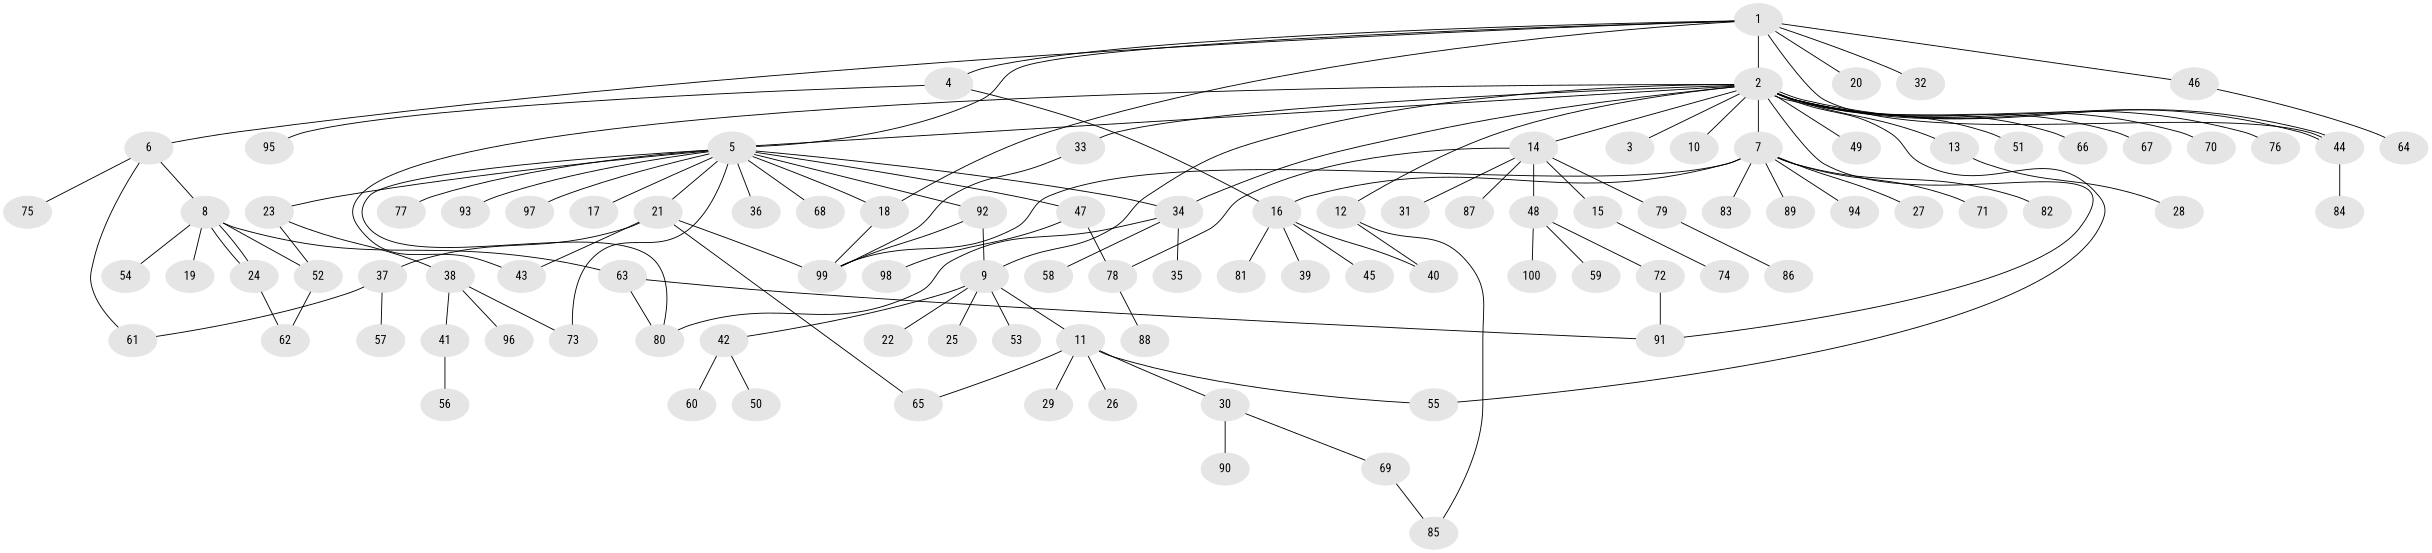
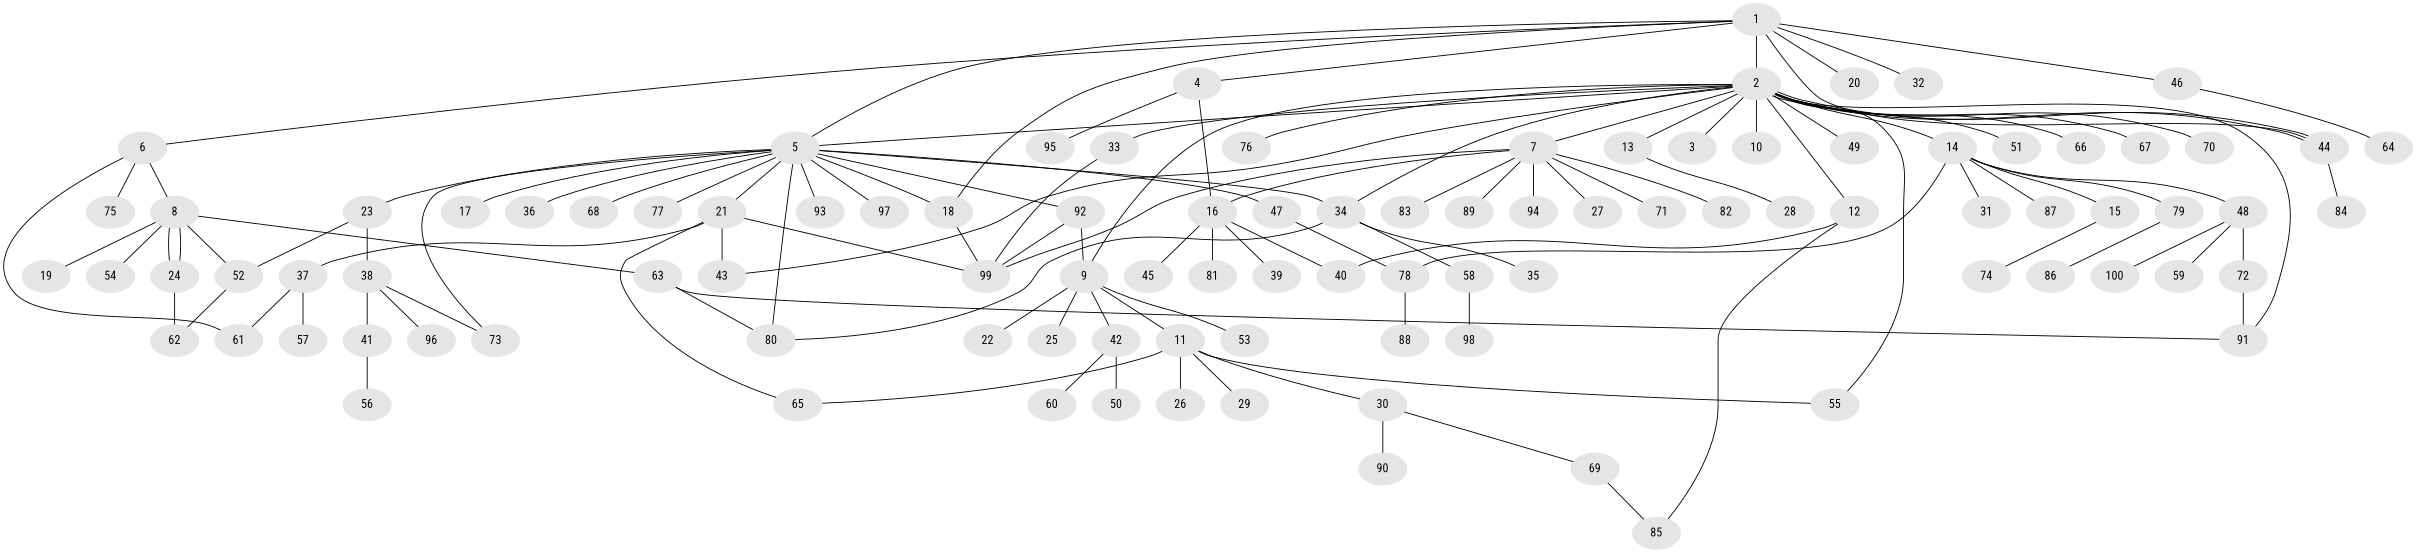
  graph {
    fontname="Roboto Condensed"
    node [color=gray90 fontname="Roboto Condensed" style=filled]
    edge [fontname="Roboto Condensed"]
    1
    2
    4
    5
    6
    18
    20
    32
    44
    46
    3
    7
    9
    10
    12
    13
    14
    33
    34
    43
    49
    51
    55
    66
    67
    70
    76
    91
    16
    95
    17
    21
    23
    36
    47
    68
    73
    77
    80
    92
    93
    97
    8
    61
    75
    99
    84
    64
    27
    71
    82
    83
    89
    94
    11
    22
    25
    42
    53
    40
    85
    28
    15
    31
    48
    78
    79
    87
    35
    58
    38
    41
    96
    39
    45
    81
    65
    37
    52
    98
    19
    24
    54
    63
    62
    26
    29
    30
    50
    60
    69
    90
    74
    59
    72
    100
    88
    86
    57
    56
    1 -- 2
    1 -- 4
    1 -- 5
    1 -- 6
    1 -- 18
    1 -- 20
    1 -- 32
    1 -- 44
    1 -- 46
    2 -- 5
    2 -- 44
    2 -- 44
    2 -- 3
    2 -- 7
    2 -- 9
    2 -- 10
    2 -- 12
    2 -- 13
    2 -- 14
    2 -- 33
    2 -- 34
    2 -- 43
    2 -- 49
    2 -- 51
    2 -- 55
    2 -- 66
    2 -- 67
    2 -- 70
    2 -- 76
    2 -- 91
    4 -- 16
    4 -- 95
    5 -- 18
    5 -- 34
    5 -- 17
    5 -- 21
    5 -- 23
    5 -- 36
    5 -- 47
    5 -- 68
    5 -- 73
    5 -- 77
    5 -- 80
    5 -- 92
    5 -- 93
    5 -- 97
    6 -- 8
    6 -- 61
    6 -- 75
    18 -- 99
    44 -- 84
    46 -- 64
    7 -- 16
    7 -- 99
    7 -- 27
    7 -- 71
    7 -- 82
    7 -- 83
    7 -- 89
    7 -- 94
    9 -- 11
    9 -- 22
    9 -- 25
    9 -- 42
    9 -- 53
    12 -- 40
    12 -- 85
    13 -- 28
    14 -- 15
    14 -- 31
    14 -- 48
    14 -- 78
    14 -- 79
    14 -- 87
    33 -- 99
    34 -- 80
    34 -- 35
    34 -- 58
    16 -- 40
    16 -- 39
    16 -- 45
    16 -- 81
    21 -- 43
    21 -- 99
    21 -- 65
    21 -- 37
    23 -- 38
    23 -- 52
    47 -- 78
-   47 -- 98
+   58 -- 98
    92 -- 9
    92 -- 99
    8 -- 52
    8 -- 19
    8 -- 24
    8 -- 24
    8 -- 54
    8 -- 63
    11 -- 55
    11 -- 65
    11 -- 26
    11 -- 29
    11 -- 30
    42 -- 50
    42 -- 60
    15 -- 74
    48 -- 59
    48 -- 72
    48 -- 100
    78 -- 88
    79 -- 86
    38 -- 73
    38 -- 41
    38 -- 96
    41 -- 56
    37 -- 61
    37 -- 57
    52 -- 62
    24 -- 62
    63 -- 91
    63 -- 80
    30 -- 69
    30 -- 90
    69 -- 85
    72 -- 91
  }
